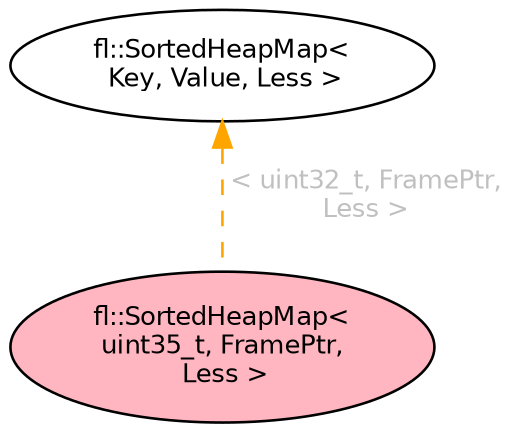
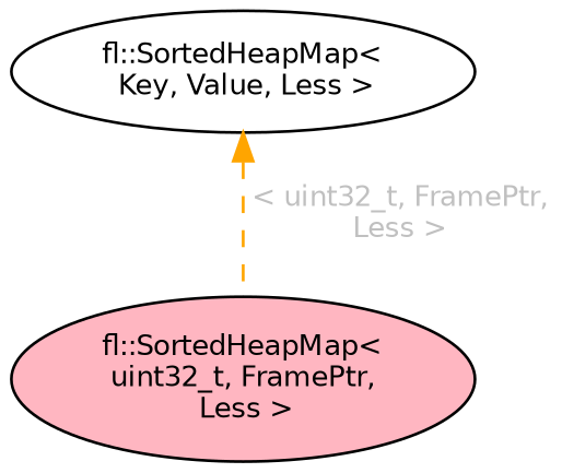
  digraph {
    node [color=black fontname=Helvetica fontsize=10 shape=ellipse style=filled]
    n1 [fillcolor=white fontcolor=black height=0.2 label="fl::SortedHeapMap\<\l Key, Value, Less \>" width=0.4]
-   n2 [fillcolor=lightpink height=0.2 label="fl::SortedHeapMap\<\l uint35_t, FramePtr,\l Less \>" width=0.4]
+   n2 [fillcolor=lightpink height=0.2 label="fl::SortedHeapMap\<\l uint32_t, FramePtr,\l Less \>" width=0.4]
    n1 -> n2 [color=orange dir=back fontcolor=grey fontname=Helvetica fontsize=10 label=" \< uint32_t, FramePtr,\l Less \>" labelfontname=Helvetica labelfontsize=10 style=dashed]
  }
